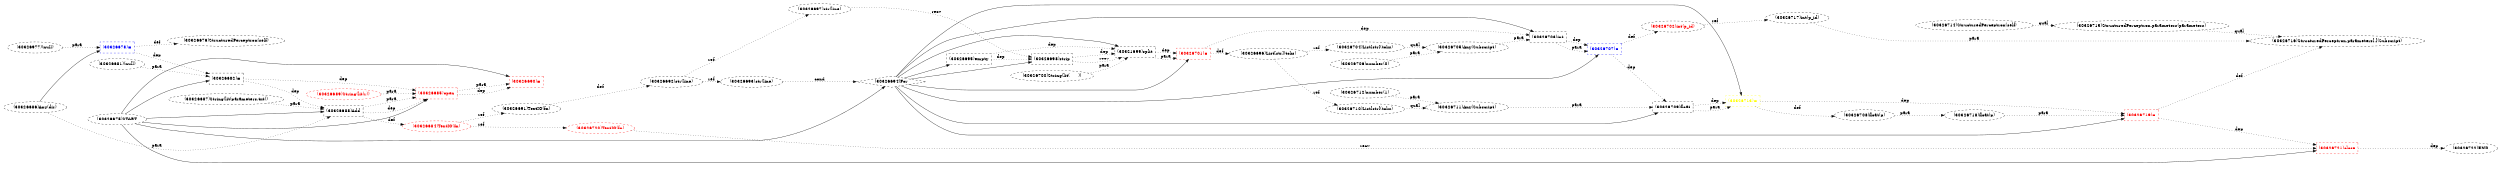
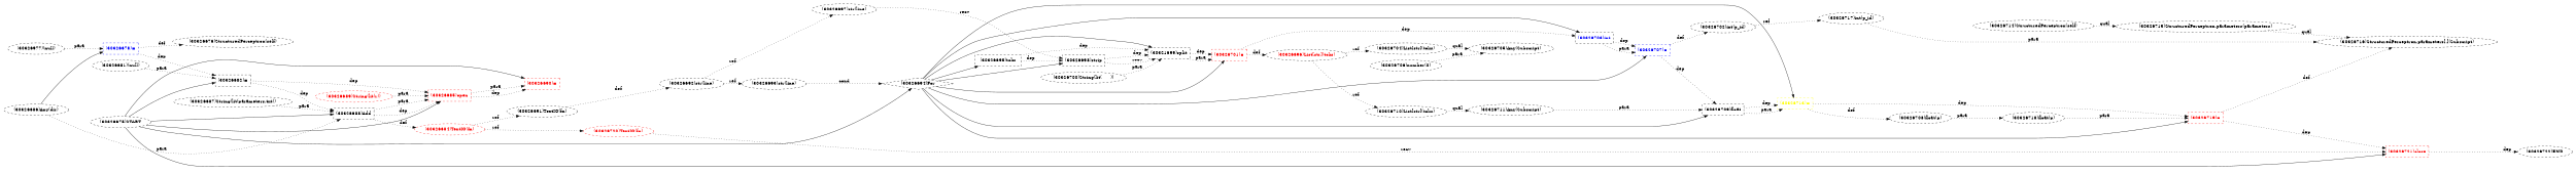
  digraph {
    rankdir=LR
    node [shape=ellipse style=dashed]
    edge [style=dotted]
    n1 [label="(30326714)StructuredPerceptron(self)"]
    n2 [label="(30326715)StructuredPerceptron.parameters(parameters)"]
    n3 [label="(30326716)StructuredPerceptron.parameters[.](Subscript)"]
    n4 [label="(30326692)str(line)"]
    n5 [label="(30326697)str(line)"]
    n6 [label="(30326693)str(line)"]
    n7 [label="(30326698)strip" shape=box]
    n8 [label="(30326694)For" shape=diamond]
    n9 [color=red fontcolor=red label="(30326689)String(lit(r))"]
    n10 [color=red fontcolor=red label="(30326685)open" shape=box]
    n11 [color=red fontcolor=red label="(30326690)=" shape=box]
-   n12 [label="(30326712)number(1)"]
    n13 [label="(30326711)Any(Subscript)"]
    n14 [label="(30326709)float" shape=box]
    n15 [label="(30326717)int(p_id)"]
    n16 [label="(30326718)float(p)"]
    n17 [color=red fontcolor=red label="(30326719)=" shape=box]
    n18 [color=red fontcolor=red label="(30326721)close" shape=box]
    n19 [color=blue fontcolor=blue label="(30326707)=" shape=box]
-   n20 [label="(30326702)int(p_id)" fontcolor=red]
+   n20 [label="(30326702)int(p_id)"]
    n21 [color=yellow fontcolor=yellow label="(30326713)=" shape=box]
    n22 [color=red fontcolor=red label="(30326684)TextIO(fn)"]
    n23 [label="(30326691)TextIO(fn)"]
    n24 [color=red fontcolor=red label="(30326720)TextIO(fn)"]
    n25 [color=red fontcolor=red label="(30326701)=" shape=box]
-   n26 [label="(30326703)int" shape=box]
+   n26 [label="(30326703)int" shape=box fontcolor=blue]
    n27 [label="(30321699)split" shape=box]
-   n28 [label="(30326695)empty" shape=box]
-   n29 [label="(30326696)List[str](toks)"]
+   n28 [label="(30326695)toks" shape=box]
+   n29 [label="(30326696)List[str](toks)" fontcolor=red]
    n30 [label="(30326704)List[str](toks)"]
    n31 [label="(30326710)List[str](toks)"]
    n32 [label="(30326681)(null)"]
    n33 [color=black fontcolor=black label="(30326682)=" shape=box]
    n34 [label="(30326688)Add" shape=box]
    n35 [label="(30326708)float(p)"]
    n36 [label="(30326700)String(lit(	))"]
    n37 [label="(30326705)Any(Subscript)"]
    n38 [label="(30326706)number(0)"]
    n39 [color=blue fontcolor=blue label="(30326678)=" shape=box]
    n40 [label="(30326676)StructuredPerceptron(self)"]
    n41 [label="(30326977)(null)"]
    n42 [label="(30326722)END" shape=""]
    n43 [label="(30326687)String(lit(parameters.txt))"]
    n44 [label="(30326686)Any(dir)"]
    n45 [label="(30326675)START" shape=""]
    n1 -> n2 [label=qual]
    n2 -> n3 [label=qual]
    n4 -> n5 [label=ref]
    n4 -> n6 [label=ref]
    n5 -> n7 [label=recv]
    n6 -> n8 [label=cond]
    n7 -> n27 [label=dep]
    n7 -> n27 [label=recv]
    n8 -> n7 [style=solid]
    n8 -> n14 [style=solid]
    n8 -> n17 [style=solid]
    n8 -> n19 [style=solid]
    n8 -> n21 [style=solid]
    n8 -> n25 [style=solid]
    n8 -> n26 [style=solid]
    n8 -> n27 [style=solid]
    n8 -> n28 [style=solid]
    n9 -> n10 [label=para]
    n10 -> n11 [label=dep]
    n10 -> n11 [label=para]
-   n12 -> n13 [label=para]
    n13 -> n14 [label=para]
    n14 -> n21 [label=dep]
    n14 -> n21 [label=para]
    n15 -> n3 [label=para]
    n16 -> n17 [label=para]
    n17 -> n3 [label=def]
    n17 -> n18 [label=dep]
    n18 -> n42 [label=dep]
    n19 -> n14 [label=dep]
    n19 -> n20 [label=def]
    n20 -> n15 [label=ref]
    n21 -> n17 [label=dep]
    n21 -> n35 [label=def]
    n22 -> n23 [label=ref]
    n22 -> n24 [label=ref]
    n23 -> n4 [label=def]
    n24 -> n18 [label=recv]
    n25 -> n26 [label=dep]
    n25 -> n29 [label=def]
    n26 -> n19 [label=dep]
    n26 -> n19 [label=para]
    n27 -> n25 [label=dep]
    n27 -> n25 [label=para]
    n28 -> n7 [label=dep]
    n28 -> n27 [label=dep]
    n29 -> n30 [label=ref]
    n29 -> n31 [label=ref]
    n30 -> n37 [label=qual]
    n31 -> n13 [label=qual]
    n32 -> n33 [label=para]
    n33 -> n10 [label=dep]
    n33 -> n34 [label=dep]
    n34 -> n10 [label=dep]
    n34 -> n10 [label=para]
    n34 -> n22 [label=def]
    n35 -> n16 [label=para]
    n36 -> n27 [label=para]
-   n37 -> n26 [label=para]
    n38 -> n37 [label=para]
    n39 -> n33 [label=dep]
    n39 -> n40 [label=def]
    n41 -> n39 [label=para]
    n43 -> n34 [label=para]
    n44 -> n34 [label=para]
    n44 -> n39 [style=solid]
    n45 -> n8 [style=solid]
    n45 -> n10 [style=solid]
    n45 -> n11 [style=solid]
    n45 -> n18 [style=solid]
    n45 -> n33 [style=solid]
    n45 -> n34 [style=solid]
  }
